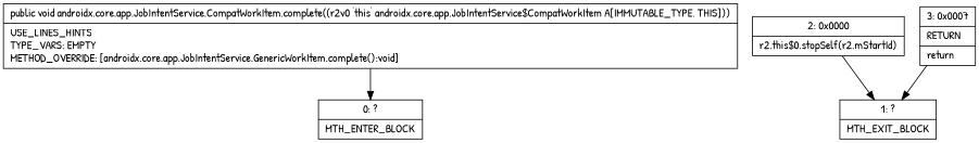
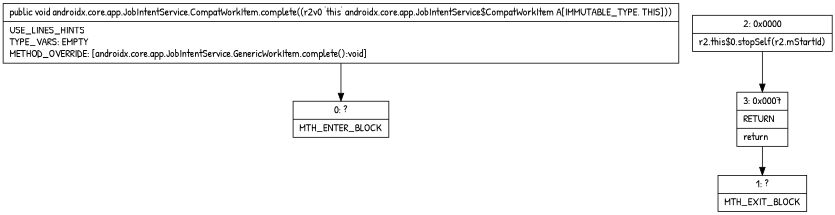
  digraph {
    fontname="Patrick Hand"
    node [fontname="Patrick Hand" shape=record]
    edge [fontname="Patrick Hand"]
    n1 [label="{0\:\ ?|MTH_ENTER_BLOCK\l}"]
    n2 [label="{2\:\ 0x0000|r2.this$0.stopSelf(r2.mStartId)\l}"]
    n3 [label="{3\:\ 0x0007|RETURN\l|return\l}"]
    n4 [label="{1\:\ ?|MTH_EXIT_BLOCK\l}"]
    n5 [label="{public void androidx.core.app.JobIntentService.CompatWorkItem.complete((r2v0 'this' androidx.core.app.JobIntentService$CompatWorkItem A[IMMUTABLE_TYPE, THIS]))  | USE_LINES_HINTS\lTYPE_VARS: EMPTY\lMETHOD_OVERRIDE: [androidx.core.app.JobIntentService.GenericWorkItem.complete():void]\l}"]
-   n2 -> n4
+   n2 -> n3
    n3 -> n4
    n5 -> n1
  }
